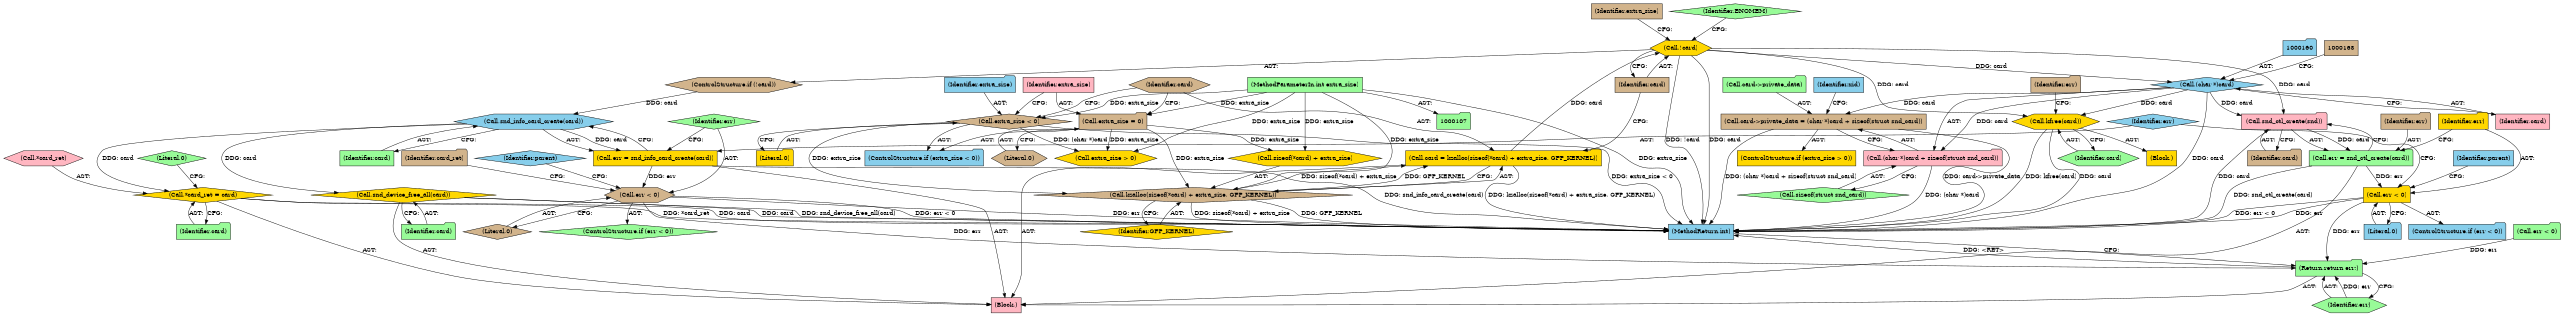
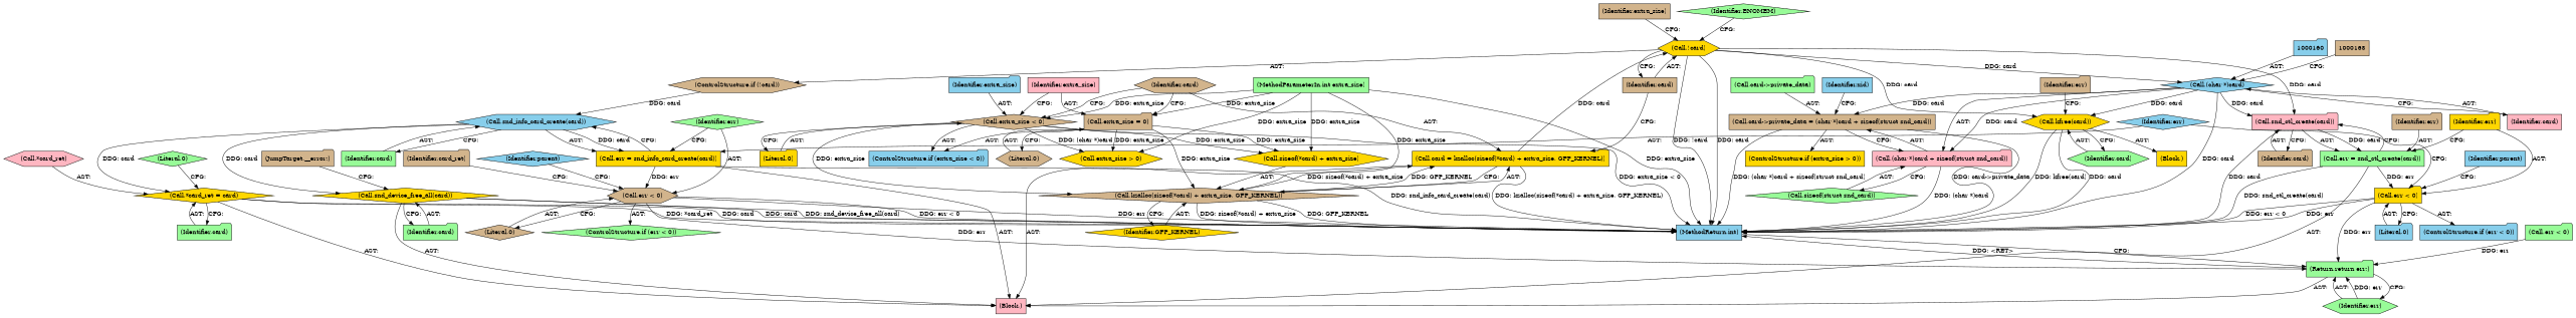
  digraph {
    node [fillcolor=tan shape=folder style=filled]
    n1 [fillcolor=skyblue label="(Call,(char *)card)" shape=diamond]
    n2 [label="(Call,card->private_data = (char *)card + sizeof(struct snd_card))" shape=box]
    n3 [fillcolor=lightpink label="(Call,(char *)card + sizeof(struct snd_card))"]
    n4 [fillcolor=gold label="(Call,kfree(card))" shape=hexagon]
-   n5 [fillcolor=lightpink label="(Call,snd_ctl_create(snd))"]
+   n5 [fillcolor=lightpink label="(Call,snd_ctl_create(card))"]
    n6 [fillcolor=skyblue label="(MethodReturn,int)" shape=box]
    n7 [fillcolor=lightpink label="(Identifier,card)" shape=box]
    n8 [fillcolor=gold label="(ControlStructure,if (extra_size > 0))" shape=box]
    n9 [fillcolor=palegreen label="(Call,sizeof(struct snd_card))" shape=diamond]
    n10 [fillcolor=gold label="(Block,)" shape=box]
    n11 [fillcolor=palegreen label="(Identifier,card)" shape=hexagon]
    n12 [fillcolor=palegreen label="(Call,err = snd_ctl_create(card))"]
    n13 [label="(Identifier,card)"]
    n14 [fillcolor=palegreen label="(Return,return err;)"]
    n15 [fillcolor=gold label="(Call,!card)" shape=hexagon]
    n16 [label="(ControlStructure,if (!card))" shape=hexagon]
    n17 [label="(Identifier,card)" shape=box]
    n18 [fillcolor=skyblue label="(Call,snd_info_card_create(card))" shape=hexagon]
    n19 [fillcolor=gold label="(Call,card = kzalloc(sizeof(*card) + extra_size, GFP_KERNEL))"]
    n20 [label="(Call,kzalloc(sizeof(*card) + extra_size, GFP_KERNEL))" shape=diamond]
    n21 [fillcolor=lightpink label="(Block,)" shape=box]
    n22 [fillcolor=gold label="(Identifier,GFP_KERNEL)" shape=diamond]
    n23 [label="(Call,extra_size < 0)" shape=diamond]
    n24 [fillcolor=skyblue label="(ControlStructure,if (extra_size < 0))"]
    n25 [fillcolor=gold label="(Call,sizeof(*card) + extra_size)" shape=hexagon]
    n26 [fillcolor=gold label="(Call,extra_size > 0)" shape=hexagon]
    n27 [fillcolor=gold label="(Literal,0)"]
    n28 [fillcolor=palegreen label="(MethodParameterIn,int extra_size)" shape=box]
    n29 [label="(Call,extra_size = 0)"]
-   1000107 [fillcolor=palegreen]
    n31 [label="(Literal,0)" shape=hexagon]
    n32 [fillcolor=gold label="(Call,err < 0)"]
    n33 [fillcolor=gold label="(Call,err = snd_info_card_create(card))" shape=box]
    n34 [fillcolor=gold label="(Call,*card_ret = card)" shape=diamond]
    n35 [fillcolor=gold label="(Call,snd_device_free_all(card))" shape=diamond]
    n36 [fillcolor=palegreen label="(Identifier,card)" shape=box]
    n37 [fillcolor=skyblue label="(Literal,0)"]
    n38 [fillcolor=skyblue label="(ControlStructure,if (err < 0))"]
    n39 [fillcolor=palegreen label="(Identifier,err)" shape=hexagon]
    n40 [label="(Call,err < 0)" shape=hexagon]
    n41 [fillcolor=palegreen label="(Identifier,card)"]
    n42 [fillcolor=palegreen label="(Identifier,card)"]
    n43 [fillcolor=palegreen label="(ControlStructure,if (err < 0))" shape=diamond]
    n44 [label="(Literal,0)" shape=diamond]
    n45 [fillcolor=lightpink label="(Identifier,extra_size)" shape=box]
    n46 [label="(Identifier,err)"]
    n47 [fillcolor=palegreen label="(Call,card->private_data)"]
    n48 [label="(Identifier,card)" shape=hexagon]
    n49 [label="(Identifier,card_ret)"]
    n50 [fillcolor=palegreen label="(Call,err < 0)"]
    n51 [fillcolor=skyblue label="(Identifier,err)" shape=diamond]
    n52 [fillcolor=palegreen label="(Identifier,err)" shape=diamond]
    n53 [fillcolor=skyblue label="(Identifier,extra_size)"]
    n54 [label="(Identifier,err)"]
    n55 [label="(Identifier,extra_size)" shape=box]
    n56 [fillcolor=palegreen label="(Literal,0)" shape=diamond]
    n57 [fillcolor=palegreen label="(Identifier,ENOMEM)" shape=diamond]
    n58 [fillcolor=lightpink label="(Call,*card_ret)" shape=hexagon]
    n59 [fillcolor=skyblue label="(Identifier,xid)" shape=box]
    n60 [fillcolor=skyblue label="(Identifier,parent)" shape=diamond]
+   n61 [label="(JumpTarget,__error:)"]
    n62 [fillcolor=skyblue label="(Identifier,parent)" shape=box]
    n63 [fillcolor=gold label="(Identifier,err)"]
    1000160 [fillcolor=skyblue]
    1000163 [shape=box]
    n1 -> n2 [label="DDG: card"]
    n1 -> n3 [label="AST: "]
    n1 -> n3 [label="DDG: card"]
    n1 -> n4 [label="DDG: card"]
    n1 -> n5 [label="DDG: card"]
    n1 -> n6 [label="DDG: card"]
    n1 -> n7 [label="CFG: "]
    n2 -> n3 [label="CFG: "]
    n2 -> n6 [label="DDG: card->private_data"]
    n2 -> n6 [label="DDG: (char *)card + sizeof(struct snd_card)"]
    n2 -> n8 [label="AST: "]
    n3 -> n2 [label="AST: "]
    n3 -> n6 [label="DDG: (char *)card"]
    n3 -> n9 [label="CFG: "]
    n4 -> n6 [label="DDG: kfree(card)"]
    n4 -> n6 [label="DDG: card"]
    n4 -> n10 [label="AST: "]
    n4 -> n11 [label="CFG: "]
    n5 -> n6 [label="DDG: card"]
    n5 -> n12 [label="AST: "]
    n5 -> n12 [label="DDG: card"]
    n5 -> n13 [label="CFG: "]
    n6 -> n14 [label="CFG: "]
    n7 -> n1 [label="AST: "]
    n9 -> n3 [label="AST: "]
    n11 -> n4 [label="AST: "]
    n12 -> n5 [label="CFG: "]
    n12 -> n6 [label="DDG: snd_ctl_create(card)"]
    n12 -> n21 [label="AST: "]
    n12 -> n32 [label="DDG: err"]
    n13 -> n5 [label="AST: "]
    n14 -> n6 [label="DDG: <RET>"]
    n14 -> n21 [label="AST: "]
    n14 -> n39 [label="CFG: "]
    n15 -> n1 [label="DDG: card"]
    n15 -> n4 [label="DDG: card"]
    n15 -> n5 [label="DDG: card"]
    n15 -> n6 [label="DDG: !card"]
    n15 -> n6 [label="DDG: card"]
    n15 -> n16 [label="AST: "]
    n15 -> n17 [label="CFG: "]
    n16 -> n18 [label="DDG: card"]
    n17 -> n15 [label="AST: "]
    n17 -> n19 [label="CFG: "]
    n18 -> n33 [label="AST: "]
    n18 -> n33 [label="DDG: card"]
    n18 -> n34 [label="DDG: card"]
    n18 -> n35 [label="DDG: card"]
    n18 -> n36 [label="CFG: "]
    n19 -> n6 [label="DDG: kzalloc(sizeof(*card) + extra_size, GFP_KERNEL)"]
    n19 -> n15 [label="DDG: card"]
    n19 -> n20 [label="CFG: "]
    n19 -> n21 [label="AST: "]
    n20 -> n6 [label="DDG: GFP_KERNEL"]
    n20 -> n6 [label="DDG: sizeof(*card) + extra_size"]
    n20 -> n19 [label="AST: "]
    n20 -> n19 [label="DDG: sizeof(*card) + extra_size"]
    n20 -> n19 [label="DDG: GFP_KERNEL"]
    n20 -> n22 [label="CFG: "]
    n22 -> n20 [label="AST: "]
    n23 -> n6 [label="DDG: extra_size < 0"]
    n23 -> n20 [label="DDG: extra_size"]
    n23 -> n24 [label="AST: "]
+   n23 -> n25 [label="DDG: extra_size"]
    n23 -> n26 [label="DDG: (char *)card"]
    n23 -> n27 [label="CFG: "]
    n25 -> n20 [label="AST: "]
    n27 -> n23 [label="AST: "]
    n28 -> n6 [label="DDG: extra_size"]
    n28 -> n20 [label="DDG: extra_size"]
    n28 -> n23 [label="DDG: extra_size"]
    n28 -> n25 [label="DDG: extra_size"]
    n28 -> n26 [label="DDG: extra_size"]
    n28 -> n29 [label="DDG: extra_size"]
-   n28 -> 1000107 [label="AST: "]
    n29 -> n20 [label="DDG: extra_size"]
    n29 -> n24 [label="AST: "]
    n29 -> n25 [label="DDG: extra_size"]
    n29 -> n26 [label="DDG: extra_size"]
    n29 -> n31 [label="CFG: "]
    n31 -> n29 [label="AST: "]
    n32 -> n6 [label="DDG: err < 0"]
    n32 -> n6 [label="DDG: err"]
    n32 -> n14 [label="DDG: err"]
    n32 -> n37 [label="CFG: "]
    n32 -> n38 [label="AST: "]
    n33 -> n6 [label="DDG: snd_info_card_create(card)"]
    n33 -> n18 [label="CFG: "]
    n33 -> n21 [label="AST: "]
    n33 -> n40 [label="DDG: err"]
    n34 -> n6 [label="DDG: card"]
    n34 -> n6 [label="DDG: *card_ret"]
    n34 -> n21 [label="AST: "]
    n34 -> n41 [label="CFG: "]
    n35 -> n6 [label="DDG: card"]
    n35 -> n6 [label="DDG: snd_device_free_all(card)"]
    n35 -> n21 [label="AST: "]
    n35 -> n42 [label="CFG: "]
    n36 -> n18 [label="AST: "]
    n37 -> n32 [label="AST: "]
    n39 -> n14 [label="AST: "]
    n39 -> n14 [label="DDG: err"]
    n40 -> n6 [label="DDG: err"]
    n40 -> n6 [label="DDG: err < 0"]
    n40 -> n14 [label="DDG: err"]
    n40 -> n43 [label="AST: "]
    n40 -> n44 [label="CFG: "]
    n41 -> n34 [label="AST: "]
    n42 -> n35 [label="AST: "]
    n44 -> n40 [label="AST: "]
    n45 -> n23 [label="CFG: "]
    n45 -> n29 [label="AST: "]
    n46 -> n4 [label="CFG: "]
    n47 -> n2 [label="AST: "]
    n48 -> n19 [label="AST: "]
    n48 -> n23 [label="CFG: "]
    n48 -> n29 [label="CFG: "]
    n49 -> n40 [label="CFG: "]
    n50 -> n14 [label="DDG: err"]
    n51 -> n32 [label="CFG: "]
    n51 -> n33 [label="AST: "]
    n52 -> n33 [label="CFG: "]
    n52 -> n40 [label="AST: "]
    n53 -> n23 [label="AST: "]
    n54 -> n12 [label="AST: "]
    n55 -> n15 [label="CFG: "]
    n56 -> n34 [label="CFG: "]
    n57 -> n15 [label="CFG: "]
    n58 -> n34 [label="AST: "]
    n59 -> n2 [label="CFG: "]
    n60 -> n40 [label="CFG: "]
+   n61 -> n35 [label="CFG: "]
    n62 -> n32 [label="CFG: "]
    n63 -> n12 [label="CFG: "]
    n63 -> n32 [label="AST: "]
    1000160 -> n1 [label="AST: "]
    1000163 -> n1 [label="CFG: "]
  }
